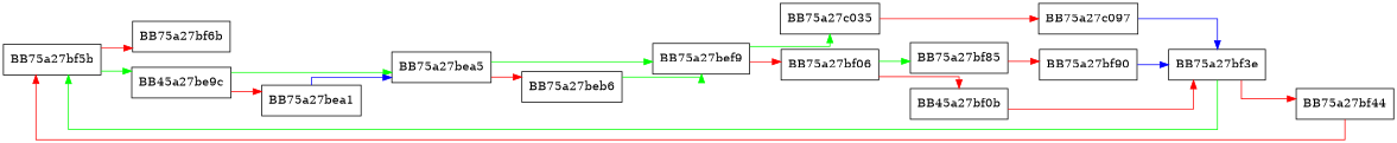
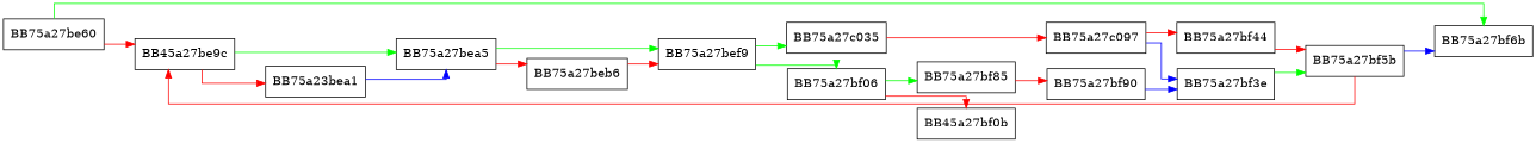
  digraph {
    rankdir=LR
    splines=ortho
    node [shape=box]
    edge [color=red]
+   BB75a27be60
    BB75a27bf6b
    n3 [label=BB45a27be9c]
    BB75a27bea5
-   BB75a27bea1
+   BB75a27bea1 [label=BB75a23bea1]
    BB75a27bef9
    BB75a27beb6
    BB75a27c035
    BB75a27bf06
    BB75a27c097
    BB75a27bf85
    n12 [label=BB45a27bf0b]
    BB75a27bf3e
    BB75a27bf90
    BB75a27bf5b
    BB75a27bf44
+   BB75a27be60 -> BB75a27bf6b [color=green]
+   BB75a27be60 -> n3
    n3 -> BB75a27bea5 [color=green]
    n3 -> BB75a27bea1
    BB75a27bea5 -> BB75a27bef9 [color=green]
    BB75a27bea5 -> BB75a27beb6
    BB75a27bea1 -> BB75a27bea5 [color=blue]
    BB75a27bef9 -> BB75a27c035 [color=green]
-   BB75a27bef9 -> BB75a27bf06
-   BB75a27beb6 -> BB75a27bef9 [color=green]
+   BB75a27bef9 -> BB75a27bf06 [color=green]
+   BB75a27beb6 -> BB75a27bef9
    BB75a27c035 -> BB75a27c097
    BB75a27bf06 -> BB75a27bf85 [color=green]
    BB75a27bf06 -> n12
    BB75a27c097 -> BB75a27bf3e [color=blue]
    BB75a27bf85 -> BB75a27bf90
-   n12 -> BB75a27bf3e
    BB75a27bf3e -> BB75a27bf5b [color=green]
-   BB75a27bf3e -> BB75a27bf44
+   BB75a27c097 -> BB75a27bf44
    BB75a27bf90 -> BB75a27bf3e [color=blue]
-   BB75a27bf5b -> BB75a27bf6b
-   BB75a27bf5b -> n3 [color=green]
+   BB75a27bf5b -> BB75a27bf6b [color=blue]
+   BB75a27bf5b -> n3
    BB75a27bf44 -> BB75a27bf5b
  }
